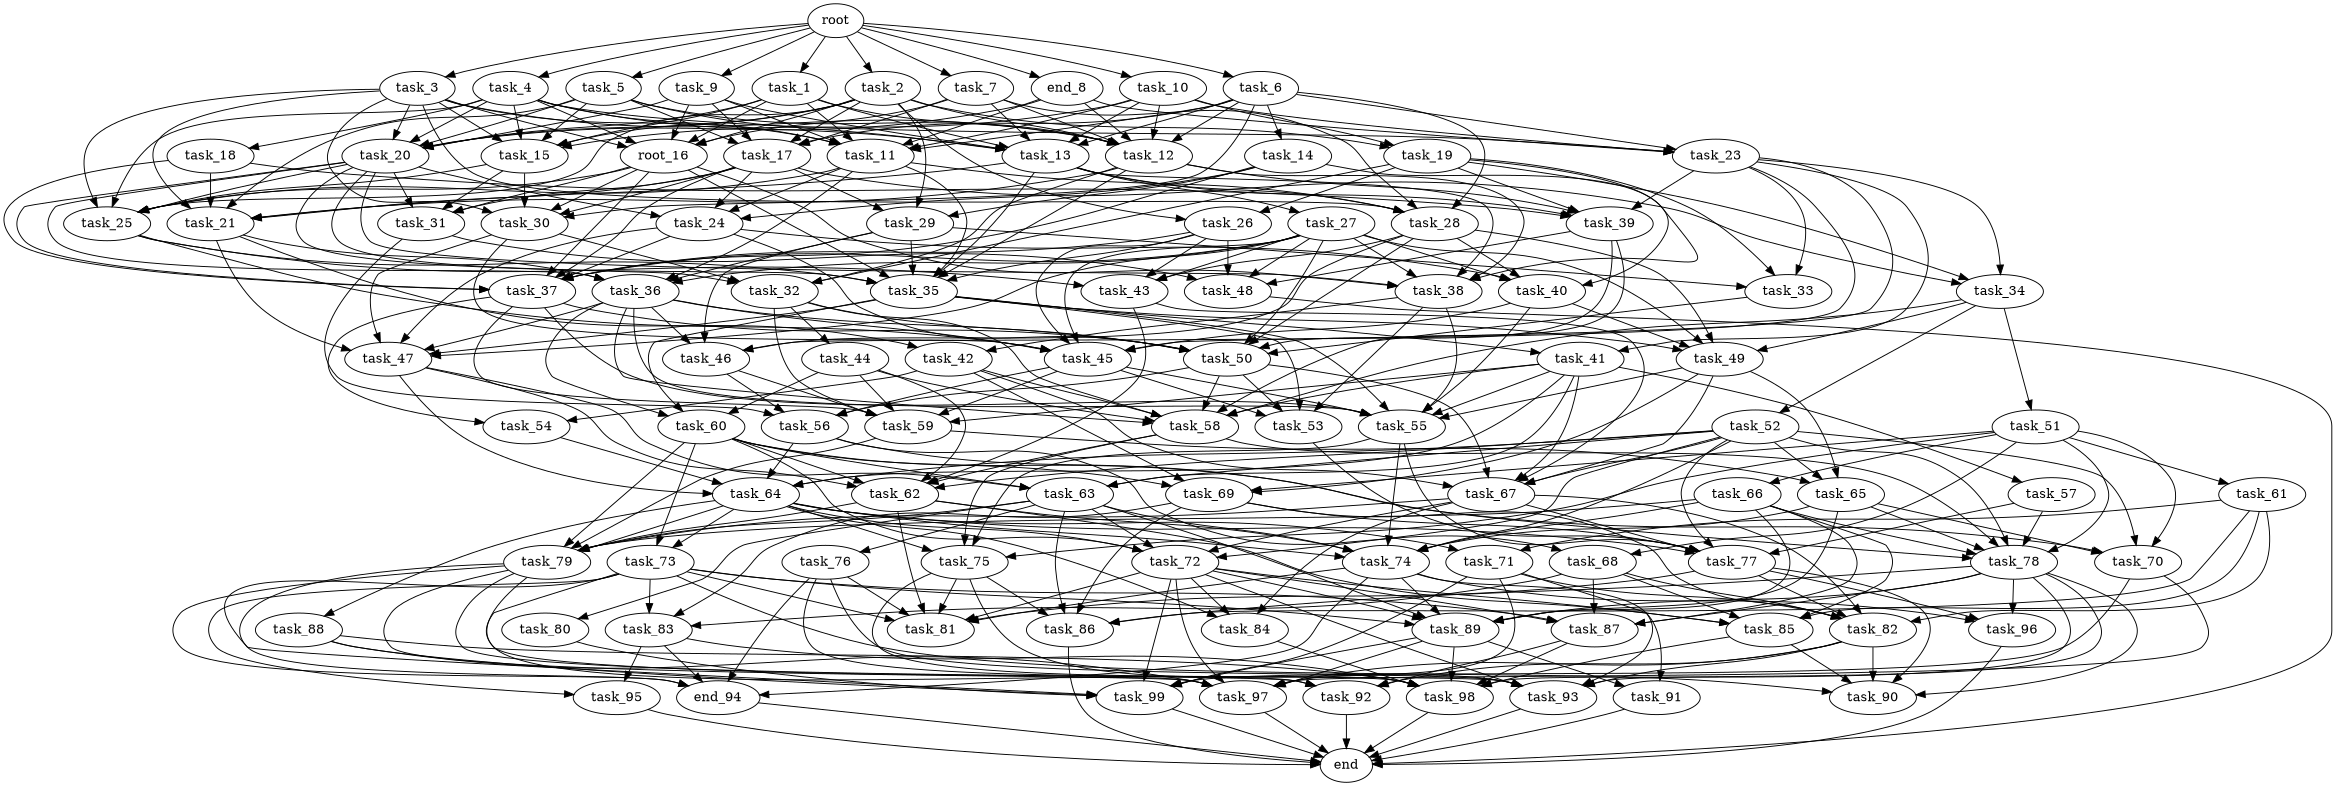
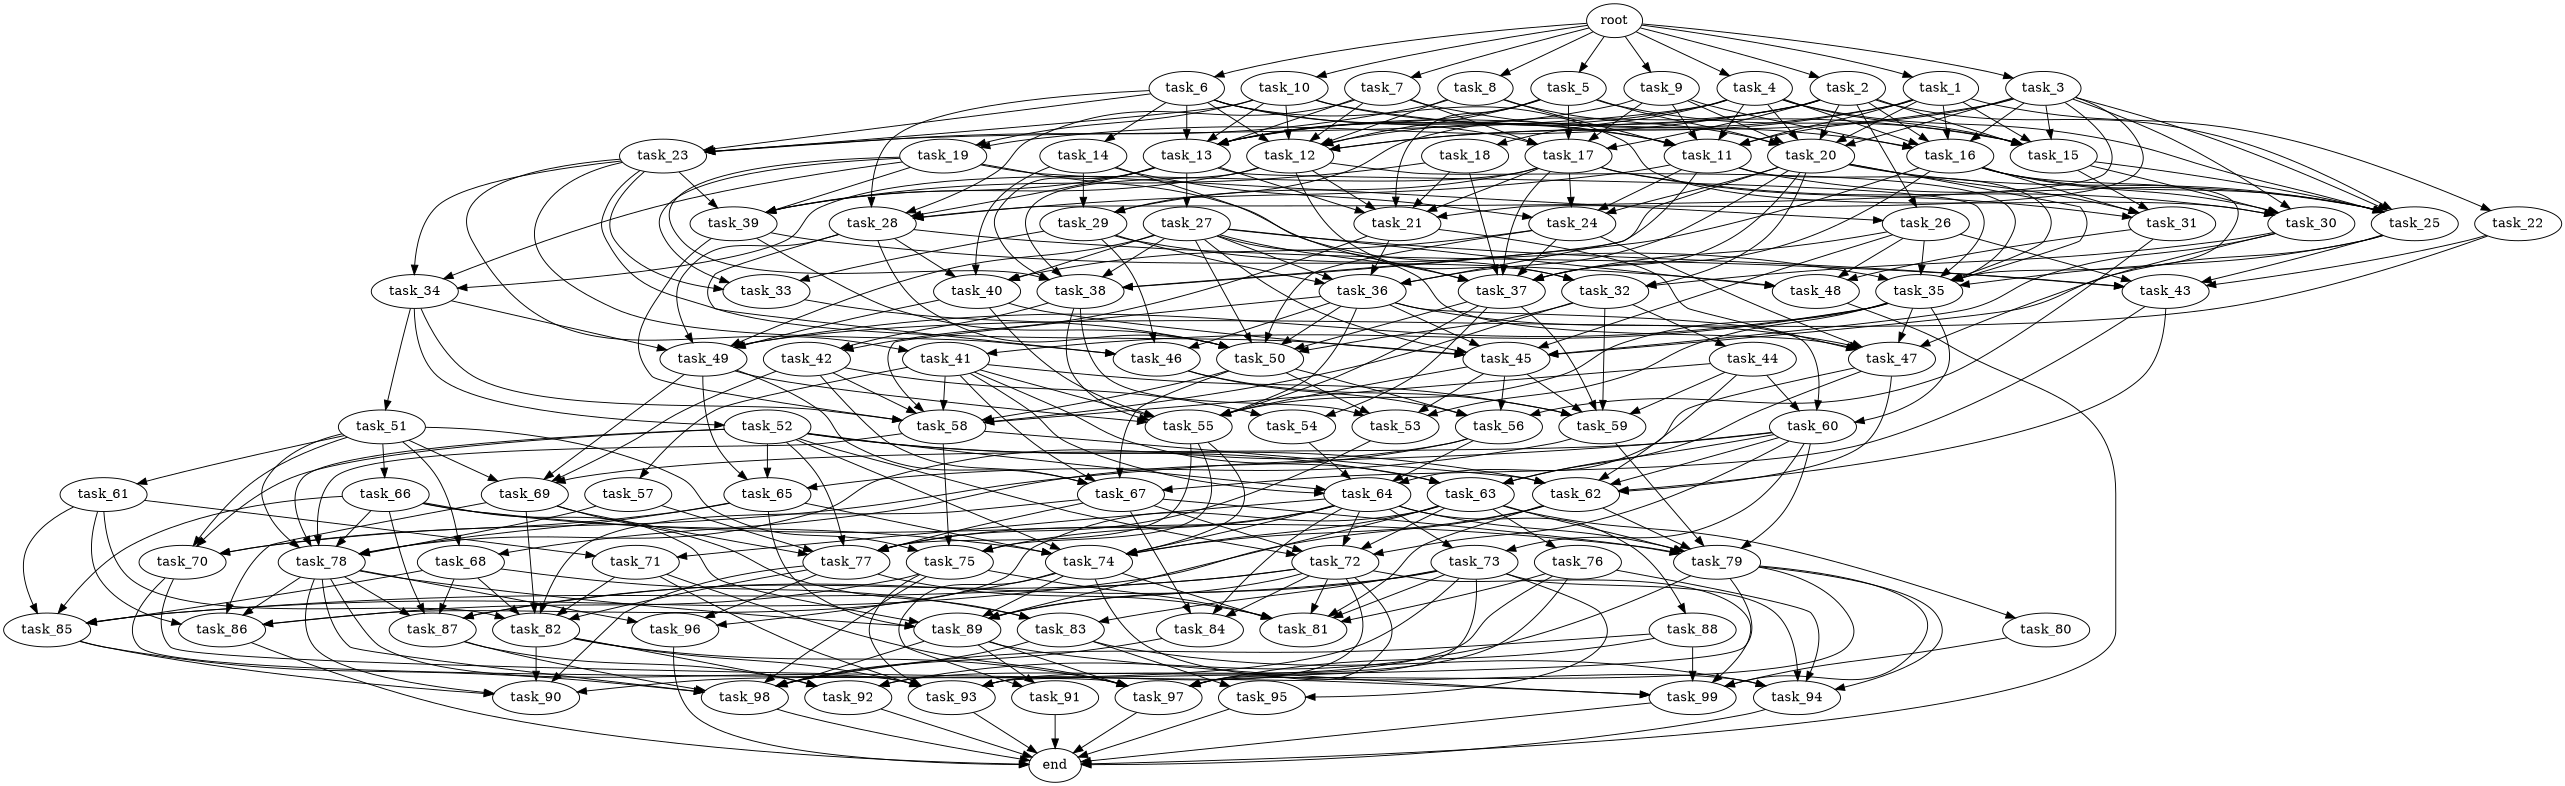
  digraph {
    task_75
    task_81
    task_93
    task_86
    task_98
    end
    task_92
    task_19
    task_32
    task_33
    task_26
    task_38
    task_34
    task_39
    task_50
    task_58
    task_59
    task_44
    task_48
    task_35
    task_37
    task_43
    task_45
    task_53
    task_55
    task_42
    task_49
    task_51
    task_52
    task_68
    task_87
    task_85
    task_82
    task_83
    task_90
    task_97
    task_95
-   task_94 [label=end_94]
+   task_94
    task_71
    task_99
    task_60
    task_73
    task_79
    task_69
    task_62
    task_63
    task_72
    task_70
    task_89
    task_77
    task_74
    task_76
    task_80
    task_84
    task_91
    task_56
    task_67
    task_78
    task_64
    task_31
    task_10
    task_12
    task_13
    task_11
    task_23
    task_15
    task_21
    task_27
    task_28
    task_25
    task_36
    task_24
    task_46
    task_41
    task_30
    task_65
    task_88
    task_47
    task_54
    task_61
    task_66
    task_96
    root
    task_7
    task_2
    task_5
-   task_8 [label=end_8]
+   task_8
    task_9
    task_1
    task_6
    task_4
    task_3
-   task_16 [label=root_16]
+   task_16
    task_17
    task_29
    task_20
+   task_22
    task_14
    task_18
    task_40
    task_57
    task_75 -> task_81
    task_75 -> task_93
    task_75 -> task_86
    task_75 -> task_98
    task_93 -> end
    task_86 -> end
    task_98 -> end
    task_92 -> end
    task_19 -> task_32
    task_19 -> task_33
    task_19 -> task_26
    task_19 -> task_38
    task_19 -> task_34
    task_19 -> task_39
    task_32 -> task_50
    task_32 -> task_58
    task_32 -> task_59
    task_32 -> task_44
    task_33 -> task_50
    task_26 -> task_48
    task_26 -> task_35
    task_26 -> task_37
    task_26 -> task_43
    task_26 -> task_45
    task_38 -> task_53
    task_38 -> task_55
    task_38 -> task_42
    task_34 -> task_58
    task_34 -> task_49
    task_34 -> task_51
    task_34 -> task_52
    task_39 -> task_50
    task_39 -> task_58
    task_39 -> task_48
    task_50 -> task_58
    task_50 -> task_53
    task_50 -> task_56
    task_50 -> task_67
    task_58 -> task_75
    task_58 -> task_62
    task_58 -> task_78
    task_59 -> task_79
    task_59 -> task_65
    task_44 -> task_58
    task_44 -> task_59
    task_44 -> task_60
    task_44 -> task_62
    task_48 -> end
    task_35 -> task_53
    task_35 -> task_55
    task_35 -> task_49
    task_35 -> task_60
    task_35 -> task_41
    task_35 -> task_47
    task_37 -> task_50
    task_37 -> task_59
    task_37 -> task_55
    task_37 -> task_54
    task_43 -> task_62
    task_43 -> task_67
    task_45 -> task_59
    task_45 -> task_53
    task_45 -> task_55
    task_45 -> task_56
    task_53 -> task_77
    task_55 -> task_75
    task_55 -> task_77
    task_55 -> task_74
    task_42 -> task_58
    task_42 -> task_69
    task_42 -> task_67
    task_42 -> task_54
    task_49 -> task_55
    task_49 -> task_69
    task_49 -> task_67
    task_49 -> task_65
    task_51 -> task_75
    task_51 -> task_68
    task_51 -> task_69
    task_51 -> task_70
    task_51 -> task_78
    task_51 -> task_61
    task_51 -> task_66
    task_52 -> task_62
    task_52 -> task_63
    task_52 -> task_72
    task_52 -> task_70
    task_52 -> task_77
    task_52 -> task_74
-   task_52 -> task_67
    task_52 -> task_78
    task_52 -> task_64
    task_52 -> task_65
    task_68 -> task_87
    task_68 -> task_85
    task_68 -> task_82
    task_68 -> task_83
    task_87 -> task_98
    task_87 -> task_92
    task_85 -> task_98
    task_85 -> task_90
    task_82 -> task_93
    task_82 -> task_92
    task_82 -> task_90
    task_82 -> task_97
    task_83 -> task_98
    task_83 -> task_95
    task_83 -> task_94
    task_97 -> end
    task_95 -> end
    task_94 -> end
    task_71 -> task_93
    task_71 -> task_82
    task_71 -> task_97
-   task_71 -> task_99
    task_99 -> end
    task_60 -> task_73
    task_60 -> task_79
    task_60 -> task_69
    task_60 -> task_62
    task_60 -> task_63
    task_60 -> task_72
    task_60 -> task_70
    task_73 -> task_81
    task_73 -> task_87
    task_73 -> task_83
    task_73 -> task_90
    task_73 -> task_97
    task_73 -> task_95
    task_73 -> task_94
    task_73 -> task_89
    task_79 -> task_93
    task_79 -> task_92
    task_79 -> task_97
    task_79 -> task_94
    task_79 -> task_99
    task_69 -> task_86
    task_69 -> task_82
    task_69 -> task_83
    task_69 -> task_77
    task_62 -> task_81
    task_62 -> task_85
    task_62 -> task_79
    task_62 -> task_74
    task_63 -> task_86
    task_63 -> task_79
    task_63 -> task_72
    task_63 -> task_89
    task_63 -> task_74
    task_63 -> task_76
    task_63 -> task_80
    task_72 -> task_81
    task_72 -> task_93
    task_72 -> task_87
    task_72 -> task_85
    task_72 -> task_97
    task_72 -> task_99
    task_72 -> task_89
    task_72 -> task_84
    task_70 -> task_97
    task_70 -> task_99
    task_89 -> task_98
    task_89 -> task_97
    task_89 -> task_99
    task_89 -> task_91
    task_77 -> task_81
    task_77 -> task_82
    task_77 -> task_90
    task_77 -> task_96
    task_74 -> task_81
    task_74 -> task_94
    task_74 -> task_89
    task_74 -> task_91
    task_74 -> task_96
    task_76 -> task_81
    task_76 -> task_93
    task_76 -> task_92
    task_76 -> task_94
    task_80 -> task_99
    task_84 -> task_98
    task_91 -> end
    task_56 -> task_68
    task_56 -> task_78
    task_56 -> task_64
    task_67 -> task_82
    task_67 -> task_79
    task_67 -> task_72
    task_67 -> task_77
    task_67 -> task_84
    task_78 -> task_93
    task_78 -> task_86
    task_78 -> task_98
    task_78 -> task_87
    task_78 -> task_90
    task_78 -> task_89
    task_78 -> task_96
    task_64 -> task_75
    task_64 -> task_71
    task_64 -> task_73
    task_64 -> task_79
    task_64 -> task_72
    task_64 -> task_77
    task_64 -> task_74
    task_64 -> task_84
    task_64 -> task_88
    task_31 -> task_48
    task_31 -> task_56
    task_10 -> task_19
    task_10 -> task_12
    task_10 -> task_13
    task_10 -> task_11
    task_10 -> task_23
    task_10 -> task_15
    task_12 -> task_32
    task_12 -> task_38
    task_12 -> task_39
    task_12 -> task_35
    task_12 -> task_21
    task_13 -> task_38
    task_13 -> task_39
    task_13 -> task_35
    task_13 -> task_21
    task_13 -> task_27
    task_13 -> task_28
    task_11 -> task_35
    task_11 -> task_28
    task_11 -> task_25
    task_11 -> task_36
    task_11 -> task_24
    task_23 -> task_33
    task_23 -> task_34
    task_23 -> task_39
    task_23 -> task_45
    task_23 -> task_46
    task_23 -> task_41
    task_15 -> task_31
    task_15 -> task_25
    task_15 -> task_30
    task_21 -> task_42
    task_21 -> task_36
    task_21 -> task_47
    task_27 -> task_38
    task_27 -> task_50
    task_27 -> task_48
    task_27 -> task_37
    task_27 -> task_43
    task_27 -> task_45
    task_27 -> task_49
    task_27 -> task_36
    task_27 -> task_47
    task_27 -> task_40
    task_28 -> task_50
    task_28 -> task_43
    task_28 -> task_49
    task_28 -> task_46
    task_28 -> task_40
    task_25 -> task_35
    task_25 -> task_43
    task_25 -> task_45
    task_36 -> task_50
    task_36 -> task_58
    task_36 -> task_45
    task_36 -> task_55
    task_36 -> task_60
    task_36 -> task_46
    task_36 -> task_47
    task_24 -> task_50
    task_24 -> task_37
    task_24 -> task_47
    task_24 -> task_40
    task_46 -> task_59
    task_46 -> task_56
    task_41 -> task_58
    task_41 -> task_59
    task_41 -> task_55
    task_41 -> task_63
    task_41 -> task_67
    task_41 -> task_64
    task_41 -> task_57
    task_30 -> task_32
    task_30 -> task_45
    task_30 -> task_47
    task_65 -> task_70
    task_65 -> task_89
    task_65 -> task_74
    task_65 -> task_78
    task_88 -> task_98
    task_88 -> task_97
    task_88 -> task_99
    task_47 -> task_62
    task_47 -> task_63
    task_47 -> task_64
    task_54 -> task_64
    task_61 -> task_86
    task_61 -> task_85
    task_61 -> task_82
    task_61 -> task_71
    task_66 -> task_87
    task_66 -> task_85
    task_66 -> task_79
    task_66 -> task_89
    task_66 -> task_74
    task_66 -> task_78
    task_96 -> end
    root -> task_10
    root -> task_7
    root -> task_2
    root -> task_5
    root -> task_8
    root -> task_9
    root -> task_1
    root -> task_6
    root -> task_4
    root -> task_3
    task_7 -> task_12
    task_7 -> task_13
    task_7 -> task_28
    task_7 -> task_16
    task_7 -> task_17
    task_2 -> task_19
    task_2 -> task_26
    task_2 -> task_12
    task_2 -> task_15
    task_2 -> task_25
    task_2 -> task_16
    task_2 -> task_17
    task_2 -> task_29
    task_2 -> task_20
    task_5 -> task_12
    task_5 -> task_13
    task_5 -> task_15
    task_5 -> task_21
    task_5 -> task_17
    task_5 -> task_20
    task_8 -> task_12
    task_8 -> task_11
    task_8 -> task_23
    task_8 -> task_20
    task_9 -> task_13
    task_9 -> task_11
    task_9 -> task_16
    task_9 -> task_17
    task_9 -> task_20
    task_1 -> task_12
    task_1 -> task_13
    task_1 -> task_11
    task_1 -> task_15
    task_1 -> task_16
    task_1 -> task_20
+   task_1 -> task_22
    task_6 -> task_12
    task_6 -> task_13
    task_6 -> task_11
    task_6 -> task_23
    task_6 -> task_28
    task_6 -> task_30
    task_6 -> task_17
    task_6 -> task_14
    task_4 -> task_13
    task_4 -> task_11
    task_4 -> task_23
    task_4 -> task_15
    task_4 -> task_25
    task_4 -> task_16
    task_4 -> task_20
    task_4 -> task_18
    task_3 -> task_12
    task_3 -> task_11
    task_3 -> task_15
    task_3 -> task_21
    task_3 -> task_28
    task_3 -> task_25
    task_3 -> task_30
    task_3 -> task_16
    task_3 -> task_20
    task_16 -> task_38
    task_16 -> task_35
    task_16 -> task_37
    task_16 -> task_31
    task_16 -> task_25
    task_16 -> task_30
    task_17 -> task_34
    task_17 -> task_37
    task_17 -> task_31
    task_17 -> task_21
    task_17 -> task_24
    task_17 -> task_30
    task_17 -> task_29
    task_29 -> task_33
    task_29 -> task_35
    task_29 -> task_36
    task_29 -> task_46
    task_20 -> task_32
    task_20 -> task_38
    task_20 -> task_35
    task_20 -> task_37
    task_20 -> task_31
    task_20 -> task_25
    task_20 -> task_36
    task_20 -> task_24
+   task_22 -> task_43
+   task_22 -> task_49
    task_14 -> task_37
    task_14 -> task_24
    task_14 -> task_29
    task_14 -> task_40
    task_18 -> task_39
    task_18 -> task_37
    task_18 -> task_21
    task_40 -> task_45
    task_40 -> task_55
    task_40 -> task_49
    task_57 -> task_77
    task_57 -> task_78
  }
